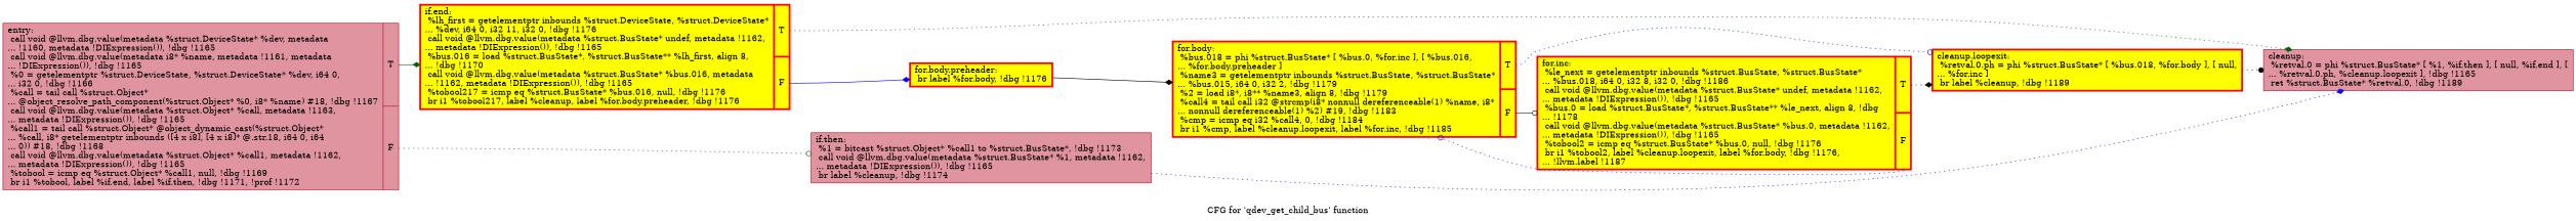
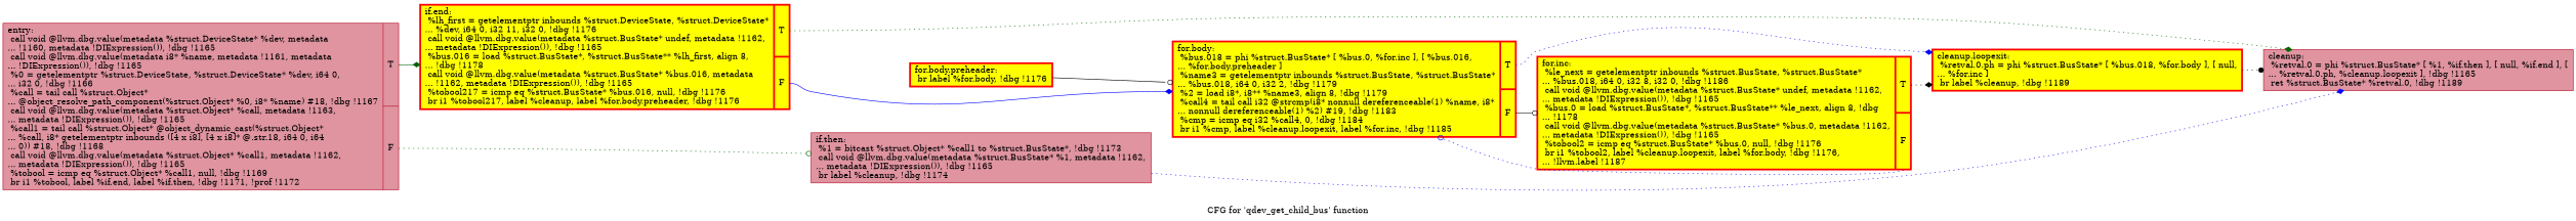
  digraph {
    label="CFG for 'qdev_get_child_bus' function"
    rankdir=LR
    node [color=red fillcolor=yellow shape=record style=filled penwidth=3.0]
    edge [arrowhead=diamond color=blue style=dotted tailport=s0]
    n1 [color="#b70d28ff" fillcolor="#b70d2870" label="{entry:\l  call void @llvm.dbg.value(metadata %struct.DeviceState* %dev, metadata\l... !1160, metadata !DIExpression()), !dbg !1165\l  call void @llvm.dbg.value(metadata i8* %name, metadata !1161, metadata\l... !DIExpression()), !dbg !1165\l  %0 = getelementptr %struct.DeviceState, %struct.DeviceState* %dev, i64 0,\l... i32 0, !dbg !1166\l  %call = tail call %struct.Object*\l... @object_resolve_path_component(%struct.Object* %0, i8* %name) #18, !dbg !1167\l  call void @llvm.dbg.value(metadata %struct.Object* %call, metadata !1163,\l... metadata !DIExpression()), !dbg !1165\l  %call1 = tail call %struct.Object* @object_dynamic_cast(%struct.Object*\l... %call, i8* getelementptr inbounds ([4 x i8], [4 x i8]* @.str.18, i64 0, i64\l... 0)) #18, !dbg !1168\l  call void @llvm.dbg.value(metadata %struct.Object* %call1, metadata !1162,\l... metadata !DIExpression()), !dbg !1165\l  %tobool = icmp eq %struct.Object* %call1, null, !dbg !1169\l  br i1 %tobool, label %if.end, label %if.then, !dbg !1171, !prof !1172\l|{<s0>T|<s1>F}}" penwidth=""]
-   n2 [label="{if.end:                                           \l  %lh_first = getelementptr inbounds %struct.DeviceState, %struct.DeviceState*\l... %dev, i64 0, i32 11, i32 0, !dbg !1176\l  call void @llvm.dbg.value(metadata %struct.BusState* undef, metadata !1162,\l... metadata !DIExpression()), !dbg !1165\l  %bus.016 = load %struct.BusState*, %struct.BusState** %lh_first, align 8,\l... !dbg !1170\l  call void @llvm.dbg.value(metadata %struct.BusState* %bus.016, metadata\l... !1162, metadata !DIExpression()), !dbg !1165\l  %tobool217 = icmp eq %struct.BusState* %bus.016, null, !dbg !1176\l  br i1 %tobool217, label %cleanup, label %for.body.preheader, !dbg !1176\l|{<s0>T|<s1>F}}"]
+   n2 [label="{if.end:                                           \l  %lh_first = getelementptr inbounds %struct.DeviceState, %struct.DeviceState*\l... %dev, i64 0, i32 11, i32 0, !dbg !1176\l  call void @llvm.dbg.value(metadata %struct.BusState* undef, metadata !1162,\l... metadata !DIExpression()), !dbg !1165\l  %bus.016 = load %struct.BusState*, %struct.BusState** %lh_first, align 8,\l... !dbg !1178\l  call void @llvm.dbg.value(metadata %struct.BusState* %bus.016, metadata\l... !1162, metadata !DIExpression()), !dbg !1165\l  %tobool217 = icmp eq %struct.BusState* %bus.016, null, !dbg !1176\l  br i1 %tobool217, label %cleanup, label %for.body.preheader, !dbg !1176\l|{<s0>T|<s1>F}}"]
    n3 [color="#b70d28ff" fillcolor="#b70d2870" label="{if.then:                                          \l  %1 = bitcast %struct.Object* %call1 to %struct.BusState*, !dbg !1173\l  call void @llvm.dbg.value(metadata %struct.BusState* %1, metadata !1162,\l... metadata !DIExpression()), !dbg !1165\l  br label %cleanup, !dbg !1174\l}" penwidth=""]
    n4 [color="#b70d28ff" fillcolor="#b70d2870" label="{cleanup:                                          \l  %retval.0 = phi %struct.BusState* [ %1, %if.then ], [ null, %if.end ], [\l... %retval.0.ph, %cleanup.loopexit ], !dbg !1165\l  ret %struct.BusState* %retval.0, !dbg !1189\l}" penwidth=""]
    n5 [label="{for.body.preheader:                               \l  br label %for.body, !dbg !1176\l}"]
-   n6 [label="{for.body:                                         \l  %bus.018 = phi %struct.BusState* [ %bus.0, %for.inc ], [ %bus.016,\l... %for.body.preheader ]\l  %name3 = getelementptr inbounds %struct.BusState, %struct.BusState*\l... %bus.015, i64 0, i32 2, !dbg !1179\l  %2 = load i8*, i8** %name3, align 8, !dbg !1179\l  %call4 = tail call i32 @strcmp(i8* nonnull dereferenceable(1) %name, i8*\l... nonnull dereferenceable(1) %2) #19, !dbg !1183\l  %cmp = icmp eq i32 %call4, 0, !dbg !1184\l  br i1 %cmp, label %cleanup.loopexit, label %for.inc, !dbg !1185\l|{<s0>T|<s1>F}}"]
+   n6 [label="{for.body:                                         \l  %bus.018 = phi %struct.BusState* [ %bus.0, %for.inc ], [ %bus.016,\l... %for.body.preheader ]\l  %name3 = getelementptr inbounds %struct.BusState, %struct.BusState*\l... %bus.018, i64 0, i32 2, !dbg !1179\l  %2 = load i8*, i8** %name3, align 8, !dbg !1179\l  %call4 = tail call i32 @strcmp(i8* nonnull dereferenceable(1) %name, i8*\l... nonnull dereferenceable(1) %2) #19, !dbg !1183\l  %cmp = icmp eq i32 %call4, 0, !dbg !1184\l  br i1 %cmp, label %cleanup.loopexit, label %for.inc, !dbg !1185\l|{<s0>T|<s1>F}}"]
    n7 [label="{cleanup.loopexit:                                 \l  %retval.0.ph = phi %struct.BusState* [ %bus.018, %for.body ], [ null,\l... %for.inc ]\l  br label %cleanup, !dbg !1189\l}"]
    n8 [label="{for.inc:                                          \l  %le_next = getelementptr inbounds %struct.BusState, %struct.BusState*\l... %bus.018, i64 0, i32 8, i32 0, !dbg !1186\l  call void @llvm.dbg.value(metadata %struct.BusState* undef, metadata !1162,\l... metadata !DIExpression()), !dbg !1165\l  %bus.0 = load %struct.BusState*, %struct.BusState** %le_next, align 8, !dbg\l... !1178\l  call void @llvm.dbg.value(metadata %struct.BusState* %bus.0, metadata !1162,\l... metadata !DIExpression()), !dbg !1165\l  %tobool2 = icmp eq %struct.BusState* %bus.0, null, !dbg !1176\l  br i1 %tobool2, label %cleanup.loopexit, label %for.body, !dbg !1176,\l... !llvm.label !1187\l|{<s0>T|<s1>F}}"]
    n1 -> n2 [color=darkgreen style=solid]
    n1 -> n3 [arrowhead=odot color=darkgreen tailport=s1]
    n2 -> n4 [color=darkgreen]
-   n2 -> n5 [style=solid tailport=s1]
+   n2 -> n6 [style=solid tailport=s1]
    n3 -> n4
-   n5 -> n6 [color=black style=solid]
-   n6 -> n7 [arrowhead=odot]
+   n5 -> n6 [arrowhead=odot color=black style=solid]
+   n6 -> n7
    n6 -> n8 [arrowhead=odot color=black style=solid tailport=s1]
    n7 -> n4 [arrowhead=dot color=black]
    n8 -> n6 [arrowhead=odot tailport=s1]
    n8 -> n7 [color=black]
  }
